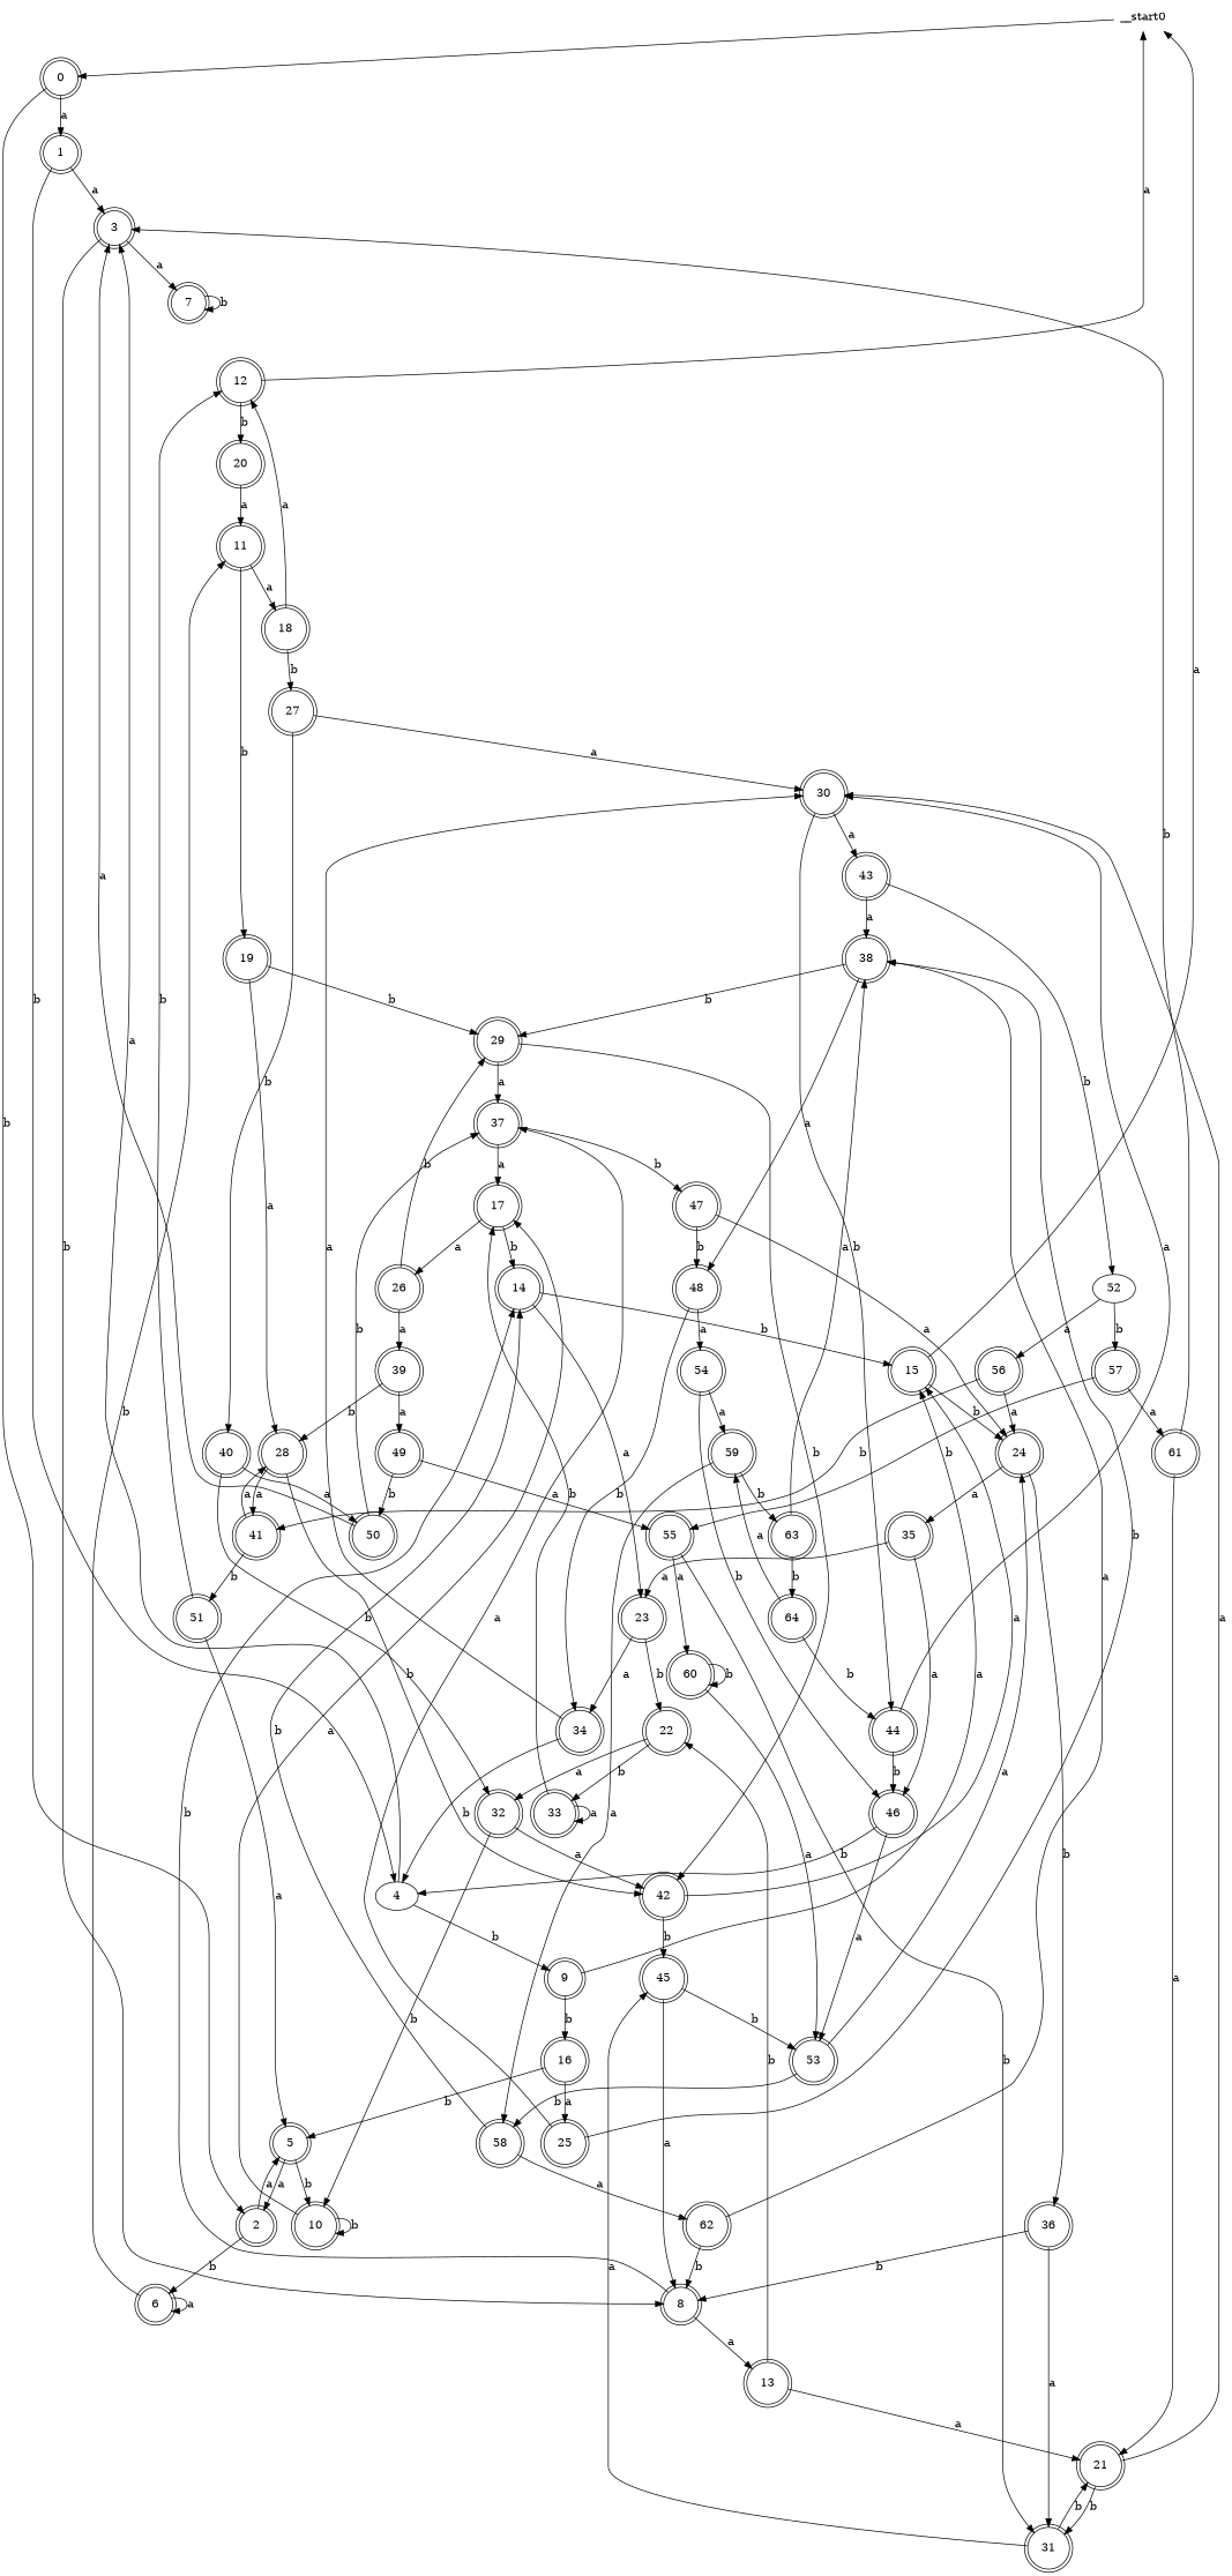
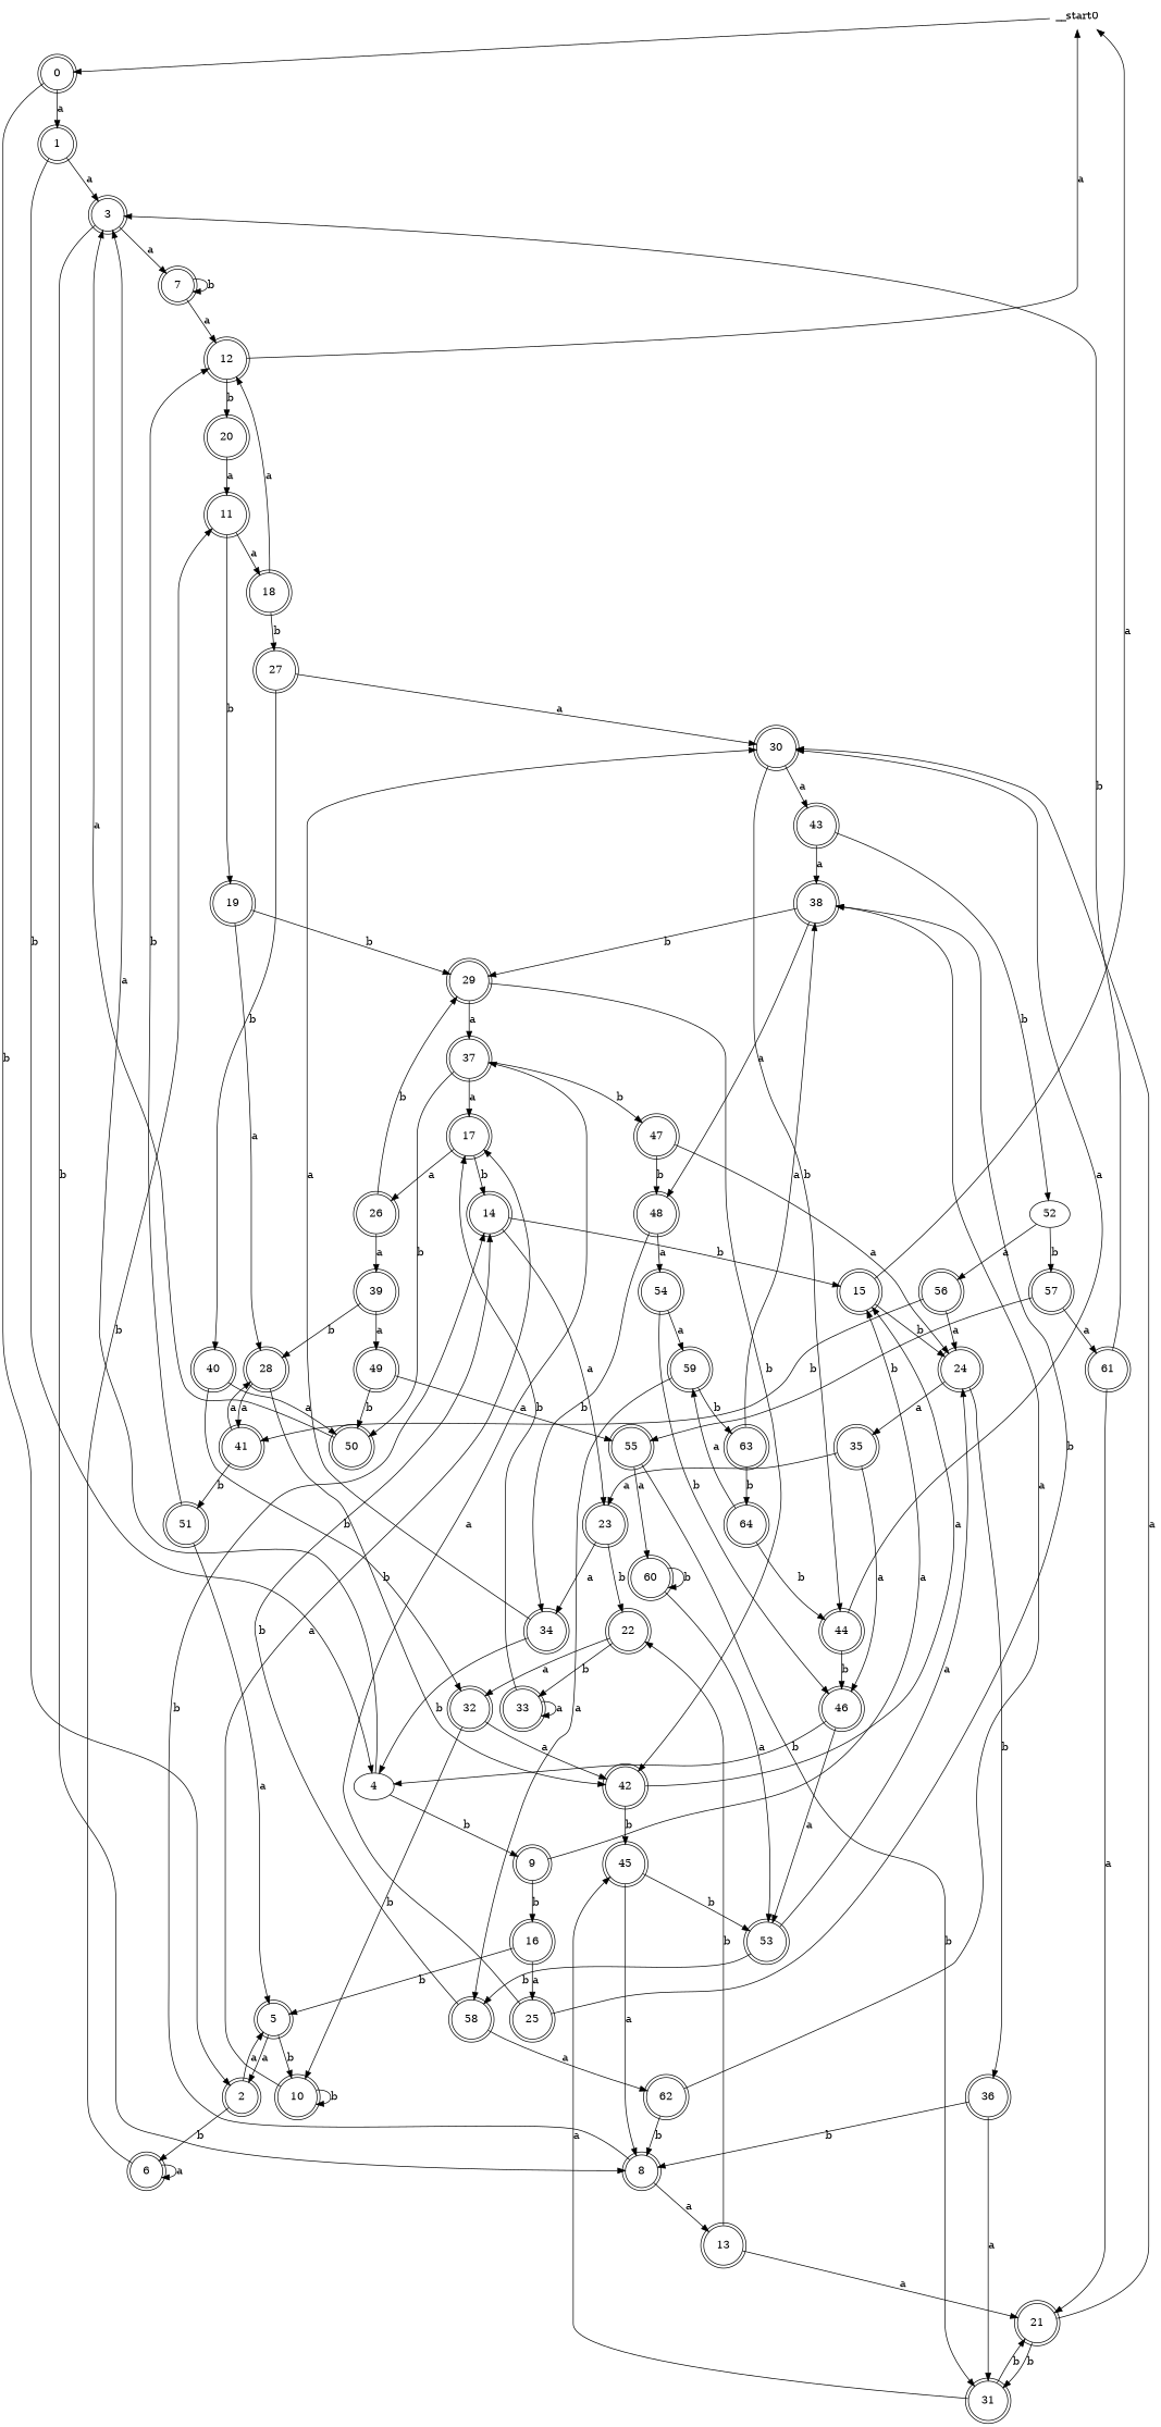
  digraph {
    node [shape=doublecircle]
    __start0 [shape=none]
    0
    1
    2
    3
    4 [shape=""]
    5
    6
    7
    8
    9
    10
    11
    12
    13
    14
    15
    16
    17
    18
    19
    20
    21
    22
    23
    24
    25
    26
    27
    28
    29
    30
    31
    32
    33
    34
    35
    36
    37
    38
    39
    40
    41
    42
    43
    44
    45
    46
    47
    48
    49
    50
    51
    52 [shape=""]
    53
    54
    55
    56
    57
    58
    59
    60
    61
    62
    63
    64
    __start0 -> 0
    0 -> 1 [label=a]
    0 -> 2 [label=b]
    1 -> 3 [label=a]
    1 -> 4 [label=b]
    2 -> 5 [label=a]
    2 -> 6 [label=b]
    3 -> 7 [label=a]
    3 -> 8 [label=b]
    4 -> 3 [label=a]
    4 -> 9 [label=b]
    5 -> 2 [label=a]
    5 -> 10 [label=b]
    6 -> 6 [label=a]
    6 -> 11 [label=b]
    7 -> 7 [label=b]
+   7 -> 12 [label=a]
    8 -> 13 [label=a]
    8 -> 14 [label=b]
    9 -> 15 [label=a]
    9 -> 16 [label=b]
    10 -> 10 [label=b]
    10 -> 17 [label=a]
    11 -> 18 [label=a]
    11 -> 19 [label=b]
    12 -> __start0 [label=a]
    12 -> 20 [label=b]
    13 -> 21 [label=a]
    13 -> 22 [label=b]
    14 -> 15 [label=b]
    14 -> 23 [label=a]
    15 -> __start0 [label=a]
    15 -> 24 [label=b]
    16 -> 5 [label=b]
    16 -> 25 [label=a]
    17 -> 14 [label=b]
    17 -> 26 [label=a]
    18 -> 12 [label=a]
    18 -> 27 [label=b]
    19 -> 28 [label=a]
    19 -> 29 [label=b]
    20 -> 11 [label=a]
    21 -> 30 [label=a]
    21 -> 31 [label=b]
    22 -> 32 [label=a]
    22 -> 33 [label=b]
    23 -> 22 [label=b]
    23 -> 34 [label=a]
    24 -> 35 [label=a]
    24 -> 36 [label=b]
    25 -> 37 [label=a]
    25 -> 38 [label=b]
    26 -> 29 [label=b]
    26 -> 39 [label=a]
    27 -> 30 [label=a]
    27 -> 40 [label=b]
    28 -> 41 [label=a]
    28 -> 42 [label=b]
    29 -> 37 [label=a]
    29 -> 42 [label=b]
    30 -> 43 [label=a]
    30 -> 44 [label=b]
    31 -> 21 [label=b]
    31 -> 45 [label=a]
    32 -> 10 [label=b]
    32 -> 42 [label=a]
    33 -> 17 [label=b]
    33 -> 33 [label=a]
    34 -> 4 [label=b]
    34 -> 30 [label=a]
    35 -> 23 [label=a]
    35 -> 46 [label=a]
    36 -> 8 [label=b]
    36 -> 31 [label=a]
    37 -> 17 [label=a]
    37 -> 47 [label=b]
    38 -> 29 [label=b]
    38 -> 48 [label=a]
    39 -> 28 [label=b]
    39 -> 49 [label=a]
    40 -> 32 [label=b]
    40 -> 50 [label=a]
    41 -> 28 [label=a]
    41 -> 51 [label=b]
    42 -> 15 [label=a]
    42 -> 45 [label=b]
    43 -> 38 [label=a]
    43 -> 52 [label=b]
    44 -> 30 [label=a]
    44 -> 46 [label=b]
    45 -> 8 [label=a]
    45 -> 53 [label=b]
    46 -> 4 [label=b]
    46 -> 53 [label=a]
    47 -> 24 [label=a]
    47 -> 48 [label=b]
    48 -> 34 [label=b]
    48 -> 54 [label=a]
    49 -> 50 [label=b]
    49 -> 55 [label=a]
    50 -> 3 [label=a]
-   50 -> 37 [label=b]
+   37 -> 50 [label=b]
    51 -> 5 [label=a]
    51 -> 12 [label=b]
    52 -> 56 [label=a]
    52 -> 57 [label=b]
    53 -> 24 [label=a]
    53 -> 58 [label=b]
    54 -> 46 [label=b]
    54 -> 59 [label=a]
    55 -> 31 [label=b]
    55 -> 60 [label=a]
    56 -> 24 [label=a]
    56 -> 41 [label=b]
    57 -> 55 [label=b]
    57 -> 61 [label=a]
    58 -> 14 [label=b]
    58 -> 62 [label=a]
    59 -> 58 [label=a]
    59 -> 63 [label=b]
    60 -> 53 [label=a]
    60 -> 60 [label=b]
    61 -> 3 [label=b]
    61 -> 21 [label=a]
    62 -> 8 [label=b]
    62 -> 38 [label=a]
    63 -> 38 [label=a]
    63 -> 64 [label=b]
    64 -> 44 [label=b]
    64 -> 59 [label=a]
  }
